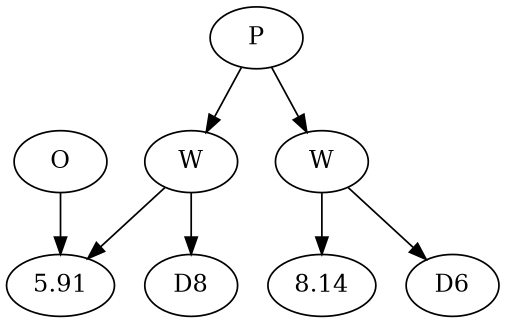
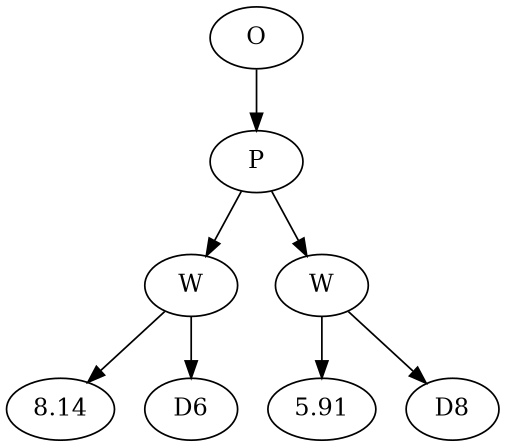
  digraph {
    n1 [label=O]
    n2 [label=P]
    n3 [label=W]
    n4 [label=W]
    n5 [label=8.14]
    n6 [label=D6]
    n7 [label=5.91]
    n8 [label=D8]
-   n1 -> n7
+   n1 -> n2
    n2 -> n3
    n2 -> n4
    n3 -> n5
    n3 -> n6
    n4 -> n7
    n4 -> n8
  }
